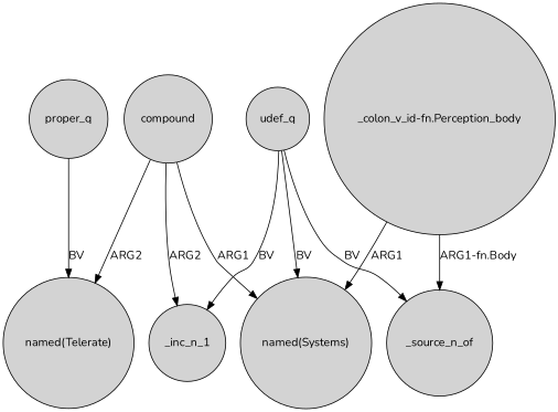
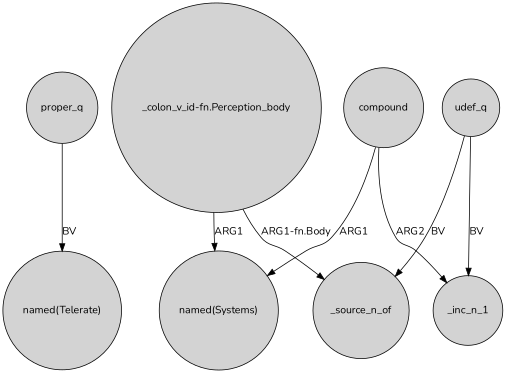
  digraph {
    fontname=Nunito
    node [fontname=Nunito shape=circle style=filled]
    edge [fontname=Nunito]
    proper_q
    "named(Telerate)"
    compound
    "named(Systems)"
    _inc_n_1
    udef_q
    _source_n_of
    "_colon_v_id-fn.Perception_body"
    proper_q -> "named(Telerate)" [label=BV]
-   compound -> "named(Telerate)" [label=ARG2]
    compound -> "named(Systems)" [label=ARG1]
    compound -> _inc_n_1 [label=ARG2]
-   udef_q -> "named(Systems)" [label=BV]
    udef_q -> _inc_n_1 [label=BV]
    udef_q -> _source_n_of [label=BV]
    "_colon_v_id-fn.Perception_body" -> "named(Systems)" [label=ARG1]
    "_colon_v_id-fn.Perception_body" -> _source_n_of [label="ARG1-fn.Body"]
  }
